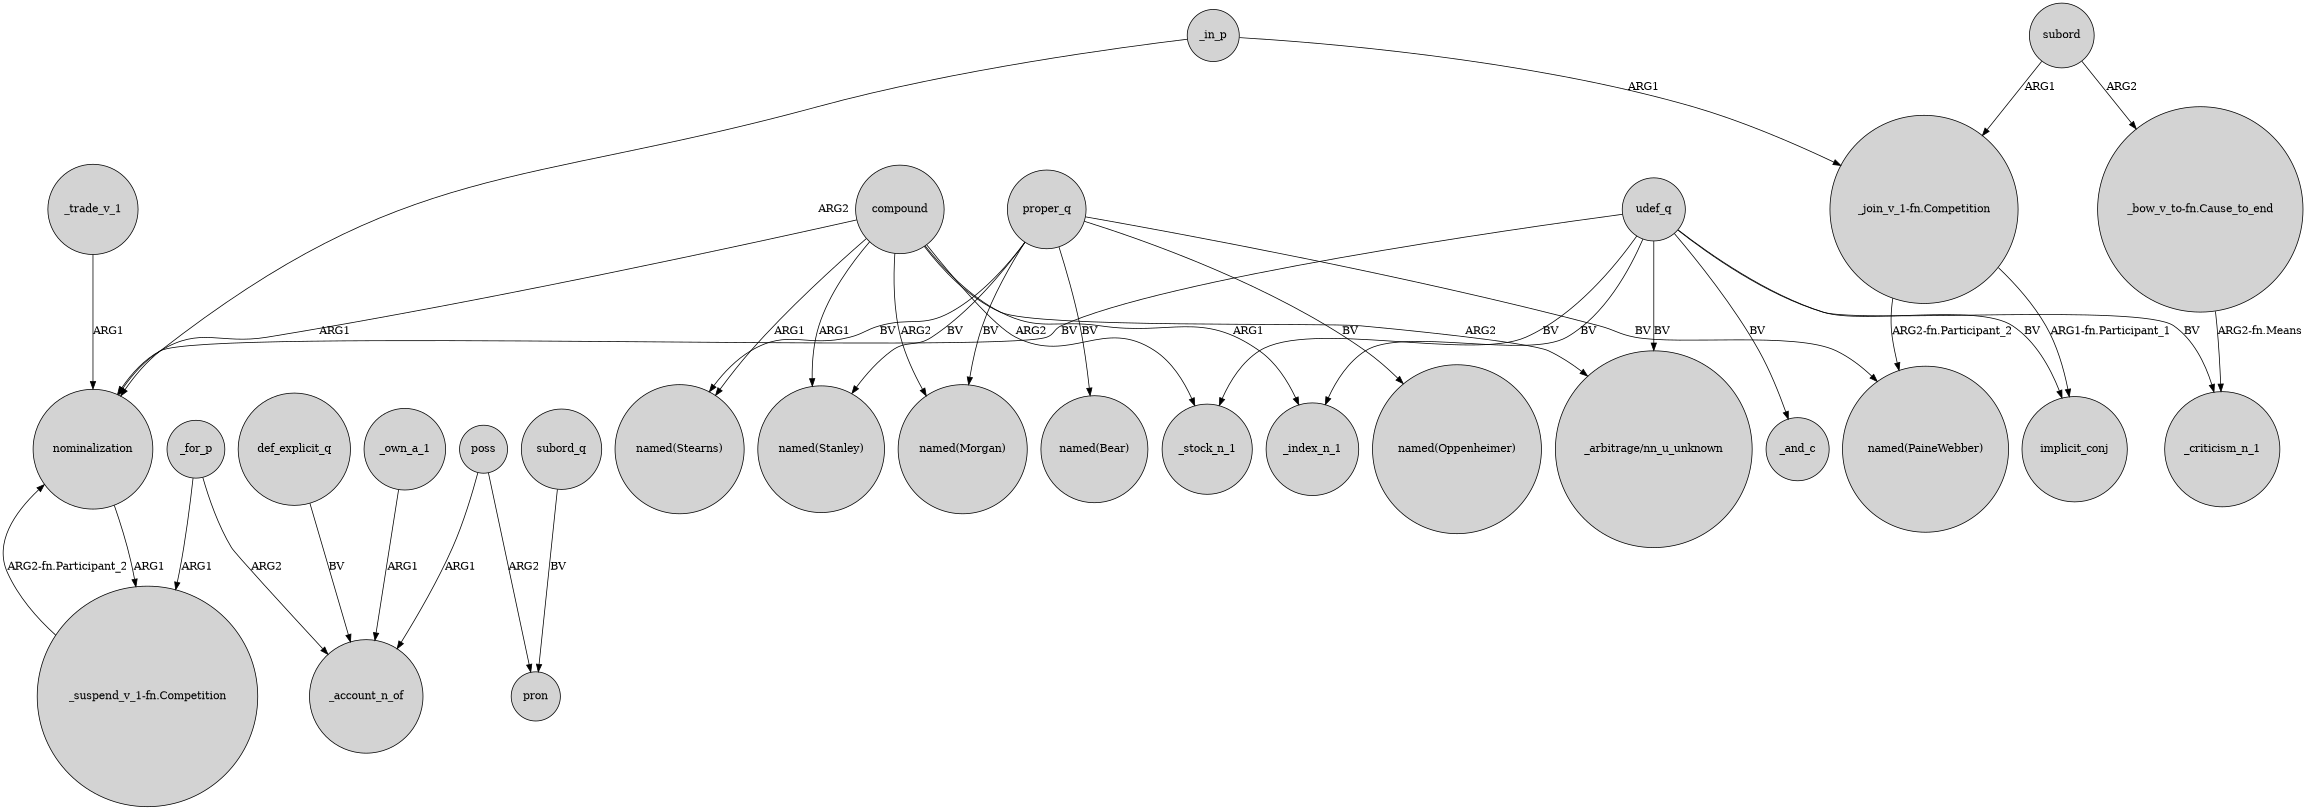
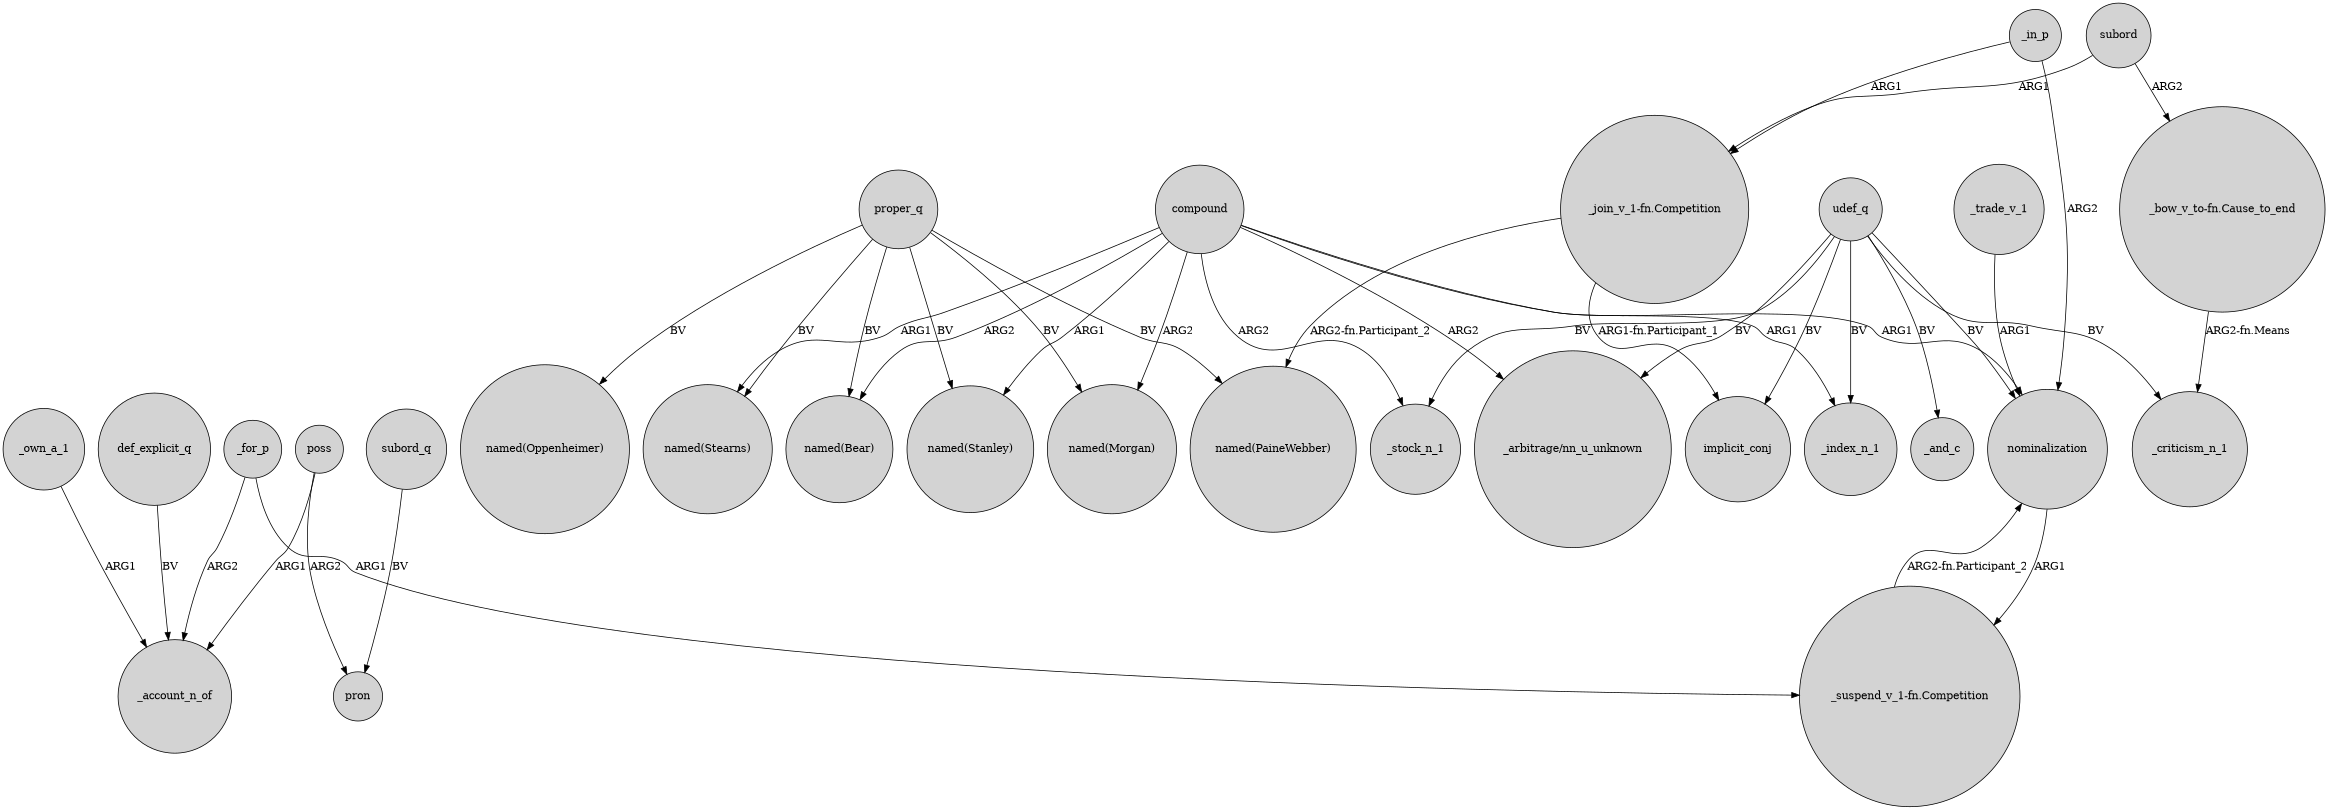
  digraph {
    node [shape=circle style=filled]
    nominalization
    "_suspend_v_1-fn.Competition"
    _trade_v_1
    "_bow_v_to-fn.Cause_to_end"
    _criticism_n_1
    compound
    "named(Stearns)"
    "_arbitrage/nn_u_unknown"
    _index_n_1
    "named(Stanley)"
    "named(Bear)"
    _stock_n_1
    "named(Morgan)"
    proper_q
    "named(PaineWebber)"
    "named(Oppenheimer)"
    udef_q
    _and_c
    implicit_conj
    def_explicit_q
    _account_n_of
    "_join_v_1-fn.Competition"
    n23 [label=subord_q]
    pron
    poss
    subord
    _for_p
    _own_a_1
    _in_p
    nominalization -> "_suspend_v_1-fn.Competition" [label=ARG1]
    "_suspend_v_1-fn.Competition" -> nominalization [label="ARG2-fn.Participant_2"]
    _trade_v_1 -> nominalization [label=ARG1]
    "_bow_v_to-fn.Cause_to_end" -> _criticism_n_1 [label="ARG2-fn.Means"]
    compound -> nominalization [label=ARG1]
    compound -> "named(Stearns)" [label=ARG1]
    compound -> "_arbitrage/nn_u_unknown" [label=ARG2]
    compound -> _index_n_1 [label=ARG1]
    compound -> "named(Stanley)" [label=ARG1]
+   compound -> "named(Bear)" [label=ARG2]
    compound -> _stock_n_1 [label=ARG2]
    compound -> "named(Morgan)" [label=ARG2]
    proper_q -> "named(Stearns)" [label=BV]
    proper_q -> "named(Stanley)" [label=BV]
    proper_q -> "named(Bear)" [label=BV]
    proper_q -> "named(Morgan)" [label=BV]
    proper_q -> "named(PaineWebber)" [label=BV]
    proper_q -> "named(Oppenheimer)" [label=BV]
    udef_q -> nominalization [label=BV]
    udef_q -> _criticism_n_1 [label=BV]
    udef_q -> "_arbitrage/nn_u_unknown" [label=BV]
    udef_q -> _index_n_1 [label=BV]
    udef_q -> _stock_n_1 [label=BV]
    udef_q -> _and_c [label=BV]
    udef_q -> implicit_conj [label=BV]
    def_explicit_q -> _account_n_of [label=BV]
    "_join_v_1-fn.Competition" -> "named(PaineWebber)" [label="ARG2-fn.Participant_2"]
    "_join_v_1-fn.Competition" -> implicit_conj [label="ARG1-fn.Participant_1"]
    n23 -> pron [label=BV]
    poss -> _account_n_of [label=ARG1]
    poss -> pron [label=ARG2]
    subord -> "_bow_v_to-fn.Cause_to_end" [label=ARG2]
    subord -> "_join_v_1-fn.Competition" [label=ARG1]
    _for_p -> "_suspend_v_1-fn.Competition" [label=ARG1]
    _for_p -> _account_n_of [label=ARG2]
    _own_a_1 -> _account_n_of [label=ARG1]
    _in_p -> nominalization [label=ARG2]
    _in_p -> "_join_v_1-fn.Competition" [label=ARG1]
  }
